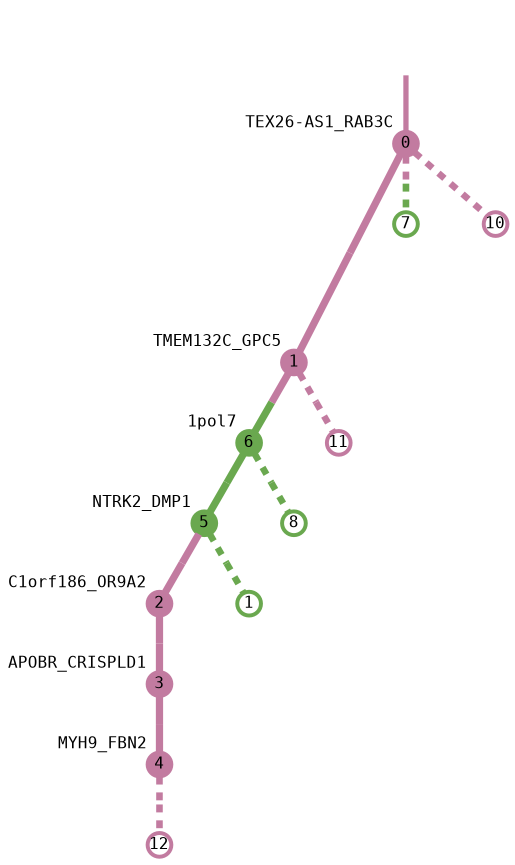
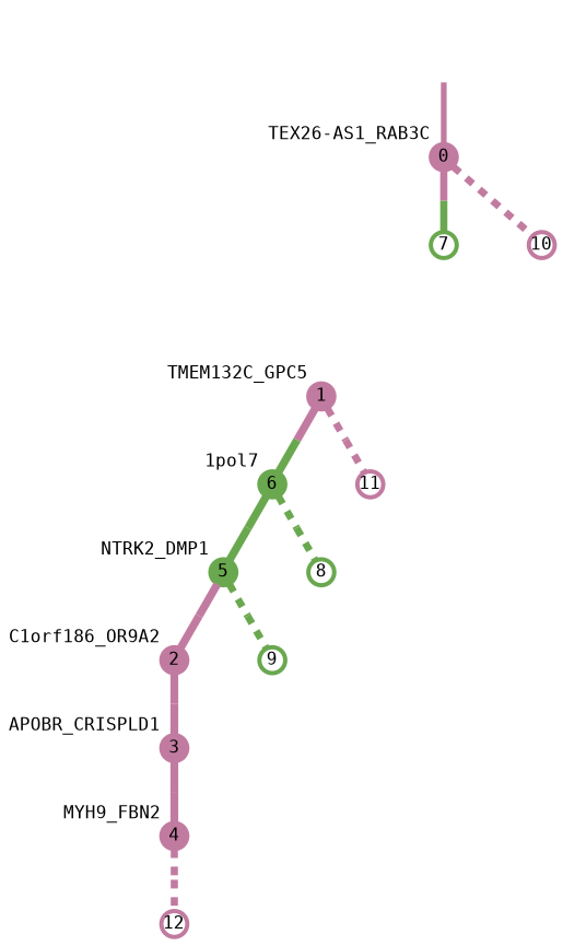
  strict digraph {
    fontname="DejaVu Sans Mono"
    forcelabels=true
    nodesep=0.7
    rankdir=TB
    ranksep=0.6
    splines=false
    node [color="#c27ba0ff" fillcolor="#c27ba0ff" fixedsize=true fontname="DejaVu Sans Mono" fontsize="12pt" penwidth=3 shape=circle style=filled]
    edge [arrowsize=0 color="#c27ba0ff;0.5:#c27ba0ff" fontname="DejaVu Sans Mono" minlen=1.0315788984298706 penwidth=5.5 style=solid]
    0 [height=0.25 xlabel="TEX26-AS1_RAB3C"]
    1 [height=0.25 xlabel=TMEM132C_GPC5]
    7 [color="#6aa84fff" fillcolor="#6aa84fff" height=0.25 style=solid]
    10 [height=0.25 style=solid]
    6 [color="#6aa84fff" fillcolor="#6aa84fff" height=0.25 xlabel="1pol7"]
    11 [height=0.25 style=solid]
    2 [height=0.25 xlabel=C1orf186_OR9A2]
    3 [height=0.25 xlabel=APOBR_CRISPLD1]
    5 [color="#6aa84fff" fillcolor="#6aa84fff" height=0.25 xlabel=NTRK2_DMP1]
    8 [color="#6aa84fff" fillcolor="#6aa84fff" height=0.25 style=solid]
    4 [height=0.25 xlabel=MYH9_FBN2]
-   9 [color="#6aa84fff" fillcolor="#6aa84fff" height=0.25 style=solid label=1]
+   9 [color="#6aa84fff" fillcolor="#6aa84fff" height=0.25 style=solid]
    12 [height=0.25 style=solid]
    normal [style=invis xlabel="TEX26-AS1_RAB3C" color="" fillcolor="" fixedsize="" fontsize="" shape=""]
-   0 -> 1 [minlen=3.0]
-   0 -> 7 [color="#c27ba0ff;0.5:#6aa84fff" penwidth=5 style=dashed]
+   0 -> 7 [color="#c27ba0ff;0.5:#6aa84fff" penwidth=5]
    0 -> 10 [penwidth=5 style=dashed]
    1 -> 6 [color="#c27ba0ff;0.5:#6aa84fff"]
    1 -> 11 [penwidth=5 style=dashed]
    6 -> 5 [color="#6aa84fff;0.5:#6aa84fff" minlen=1.0631579160690308]
    6 -> 8 [color="#6aa84fff;0.5:#6aa84fff" penwidth=5 style=dashed]
    2 -> 3 [minlen=1.399999976158142]
    3 -> 4 [minlen=1.357894778251648]
    5 -> 2 [minlen=1.4631578922271729]
    5 -> 9 [color="#6aa84fff;0.5:#6aa84fff" penwidth=5 style=dashed]
    4 -> 12 [penwidth=5 style=dashed]
    normal -> 0 [color="#c27ba0ff" penwidth=4 minlen=""]
  }
